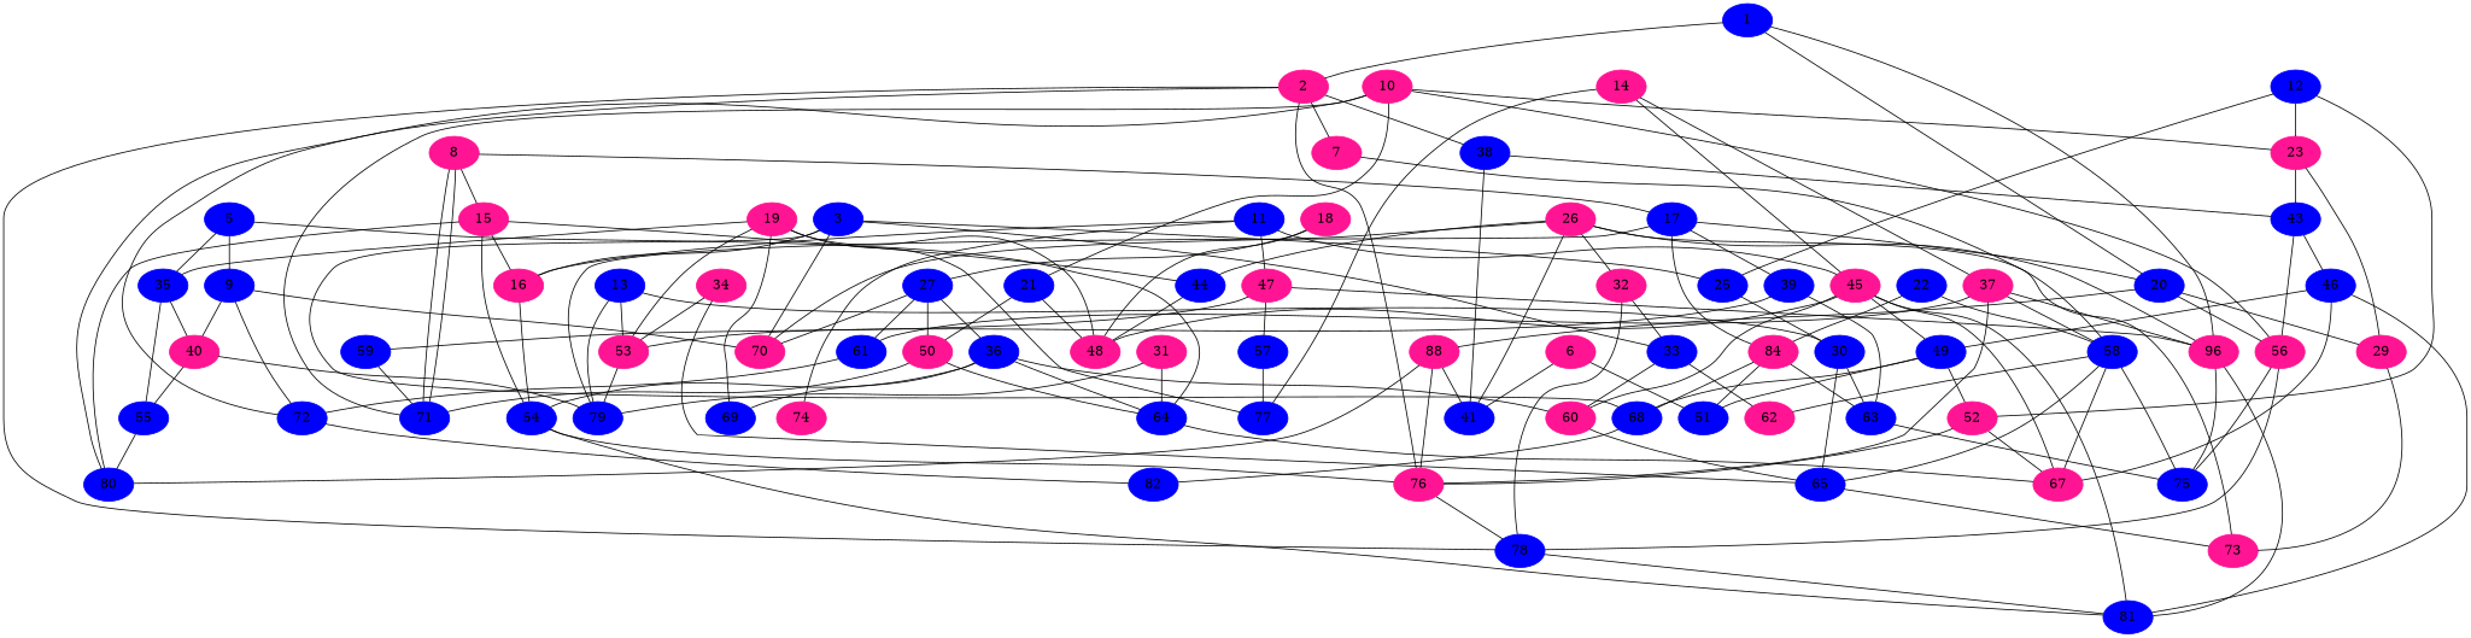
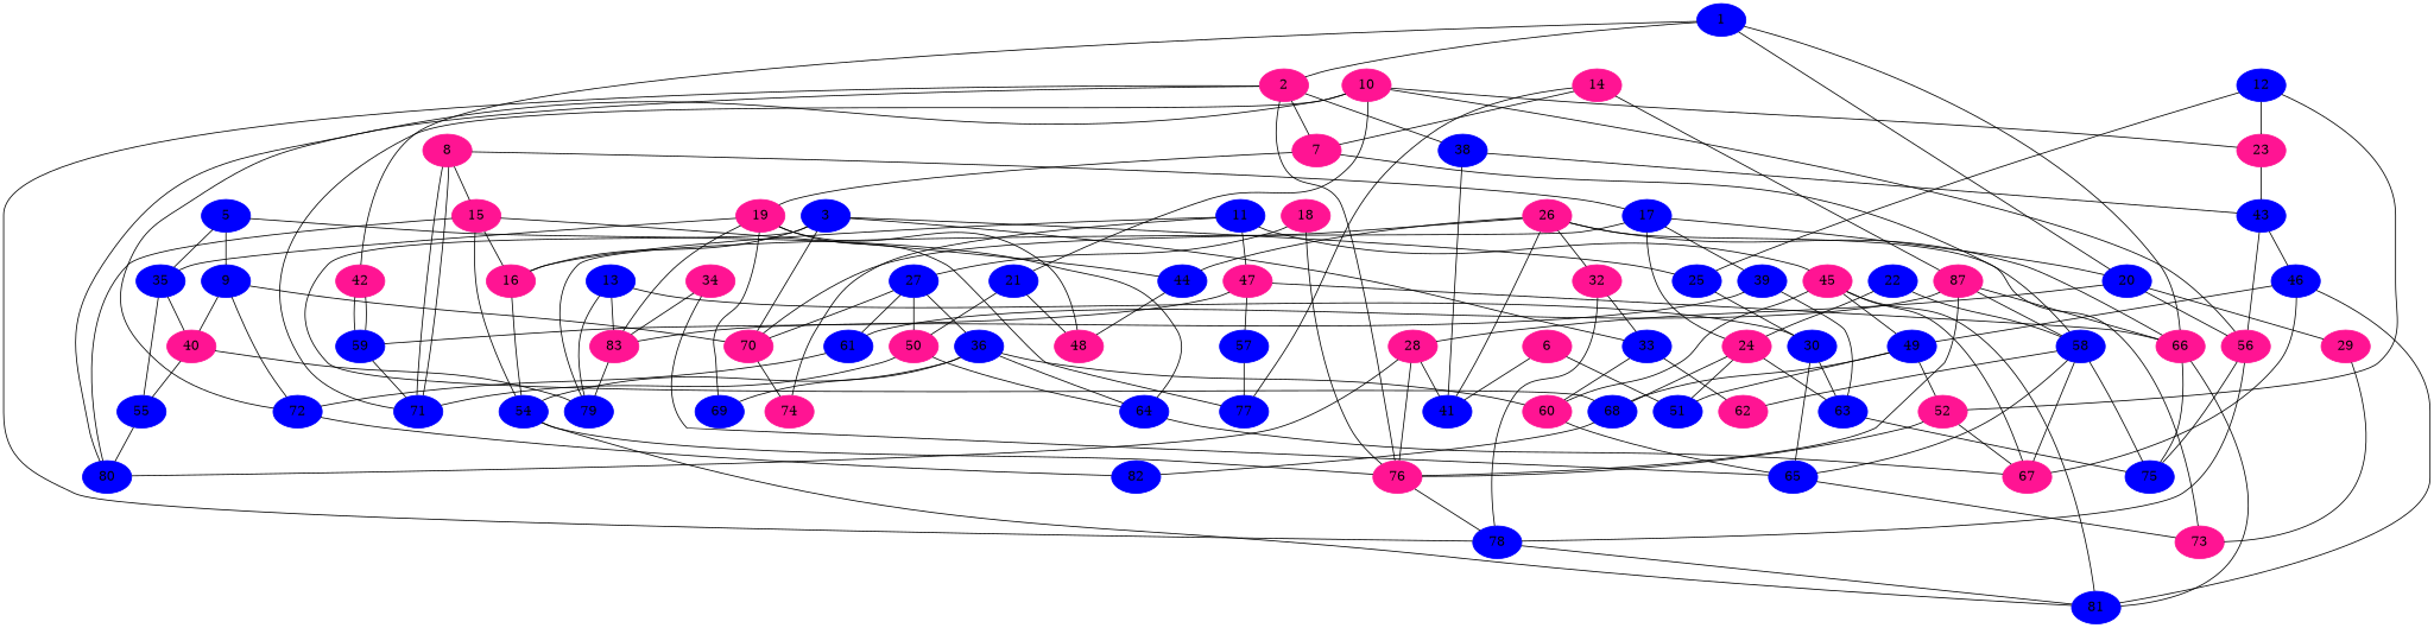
  graph {
    node [color=blue style=filled]
    2 [color=deeppink]
    1
    20
-   66 [color=deeppink label=96]
+   42 [color=deeppink]
+   66 [color=deeppink]
    7 [color=deeppink]
    38
    72
    76 [color=deeppink]
    78
    29 [color=deeppink]
-   28 [color=deeppink label=88]
+   28 [color=deeppink]
    56 [color=deeppink]
    59
    81
    75
    19 [color=deeppink]
    58
    41
    43
    82
    16 [color=deeppink]
    3
    25
    33
    68
    70 [color=deeppink]
    54
    30
    60 [color=deeppink]
    62 [color=deeppink]
    74 [color=deeppink]
    73 [color=deeppink]
    40 [color=deeppink]
    35
    55
    5
    9
    64
    67 [color=deeppink]
    6 [color=deeppink]
    51
-   53 [color=deeppink]
+   53 [color=deeppink label=83]
    77
    48 [color=deeppink]
    69
    65
    8 [color=deeppink]
    15 [color=deeppink]
    17
    71
    80
    44
-   24 [color=deeppink label=84]
+   24 [color=deeppink]
    79
    39
    10 [color=deeppink]
    21
    23 [color=deeppink]
    50 [color=deeppink]
    63
    11
    45 [color=deeppink]
    47 [color=deeppink]
    49
    57
    12
    52 [color=deeppink]
    13
    14 [color=deeppink]
-   37 [color=deeppink]
+   37 [color=deeppink label=87]
    61
    18 [color=deeppink]
    27
    36
    22
    46
    26 [color=deeppink]
    32 [color=deeppink]
-   31 [color=deeppink]
    34 [color=deeppink]
    2 -- 7
    2 -- 38
    2 -- 72
    2 -- 76
    2 -- 78
    1 -- 2
    1 -- 20
+   1 -- 42
    1 -- 66
    20 -- 29
    20 -- 28
    20 -- 56
+   42 -- 59
+   42 -- 59
    66 -- 81
    66 -- 75
+   7 -- 19
    7 -- 58
    38 -- 41
    38 -- 43
    72 -- 82
    76 -- 78
    78 -- 81
    29 -- 73
    28 -- 76
    28 -- 41
    28 -- 80
    56 -- 78
    56 -- 75
    59 -- 71
    19 -- 35
    19 -- 53
    19 -- 77
    19 -- 48
    19 -- 69
    58 -- 75
    58 -- 62
    58 -- 67
    58 -- 65
    43 -- 56
    43 -- 46
    16 -- 54
    3 -- 16
    3 -- 25
    3 -- 33
    3 -- 68
    3 -- 70
    25 -- 30
    33 -- 60
    33 -- 62
    68 -- 82
+   70 -- 74
    54 -- 76
    54 -- 81
    30 -- 65
    30 -- 63
    60 -- 65
    40 -- 55
    40 -- 79
    35 -- 40
    35 -- 55
    55 -- 80
    5 -- 35
    5 -- 9
    5 -- 64
    9 -- 72
    9 -- 70
    9 -- 40
    64 -- 67
    6 -- 41
    6 -- 51
    53 -- 79
    65 -- 73
    8 -- 15
    8 -- 17
    8 -- 71
    8 -- 71
    15 -- 16
    15 -- 54
    15 -- 80
    15 -- 44
    17 -- 20
    17 -- 24
    17 -- 79
    17 -- 39
    44 -- 48
    24 -- 68
    24 -- 51
    24 -- 63
    39 -- 53
    39 -- 63
    10 -- 56
    10 -- 71
    10 -- 80
    10 -- 21
    10 -- 23
    21 -- 48
    21 -- 50
-   23 -- 29
    23 -- 43
    50 -- 64
    50 -- 71
    63 -- 75
    11 -- 16
    11 -- 74
    11 -- 45
    11 -- 47
    45 -- 81
    45 -- 60
    45 -- 67
-   45 -- 48
    45 -- 49
    47 -- 66
    47 -- 59
    47 -- 57
    49 -- 68
    49 -- 51
    49 -- 52
    57 -- 77
    12 -- 25
    12 -- 23
    12 -- 52
    52 -- 76
    52 -- 67
    13 -- 30
    13 -- 53
    13 -- 79
    14 -- 77
-   14 -- 45
+   14 -- 7
    14 -- 37
    37 -- 66
    37 -- 76
    37 -- 58
    37 -- 61
    61 -- 72
-   18 -- 48
+   18 -- 76
    18 -- 27
    27 -- 70
    27 -- 50
    27 -- 61
    27 -- 36
    36 -- 54
    36 -- 60
    36 -- 64
    36 -- 69
    22 -- 58
    22 -- 24
    46 -- 81
    46 -- 67
    46 -- 49
    26 -- 66
    26 -- 41
    26 -- 70
    26 -- 73
    26 -- 44
    26 -- 32
    32 -- 78
    32 -- 33
-   31 -- 64
-   31 -- 79
    34 -- 53
    34 -- 65
  }
